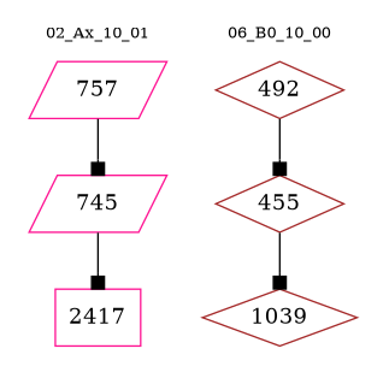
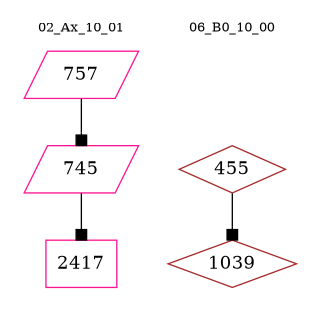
  digraph {
    node [color=deeppink shape=diamond]
    edge [arrowhead=box color=black]
    n1 [label=757 shape=parallelogram]
    n2 [label=745 shape=parallelogram]
    n3 [label=2417 shape=box]
-   n4 [color=brown label=492]
    n5 [color=brown label=455]
    n6 [color=brown label=1039]
    subgraph cluster_1 {
      color=white
      fontsize=10
      label="02_Ax_10_01"
      n1
      n2
      n3
    }
    subgraph cluster_2 {
      color=white
      fontsize=10
      label="06_B0_10_00"
-     n4
      n5
      n6
    }
    n1 -> n2
    n2 -> n3
-   n4 -> n5
    n5 -> n6
  }
